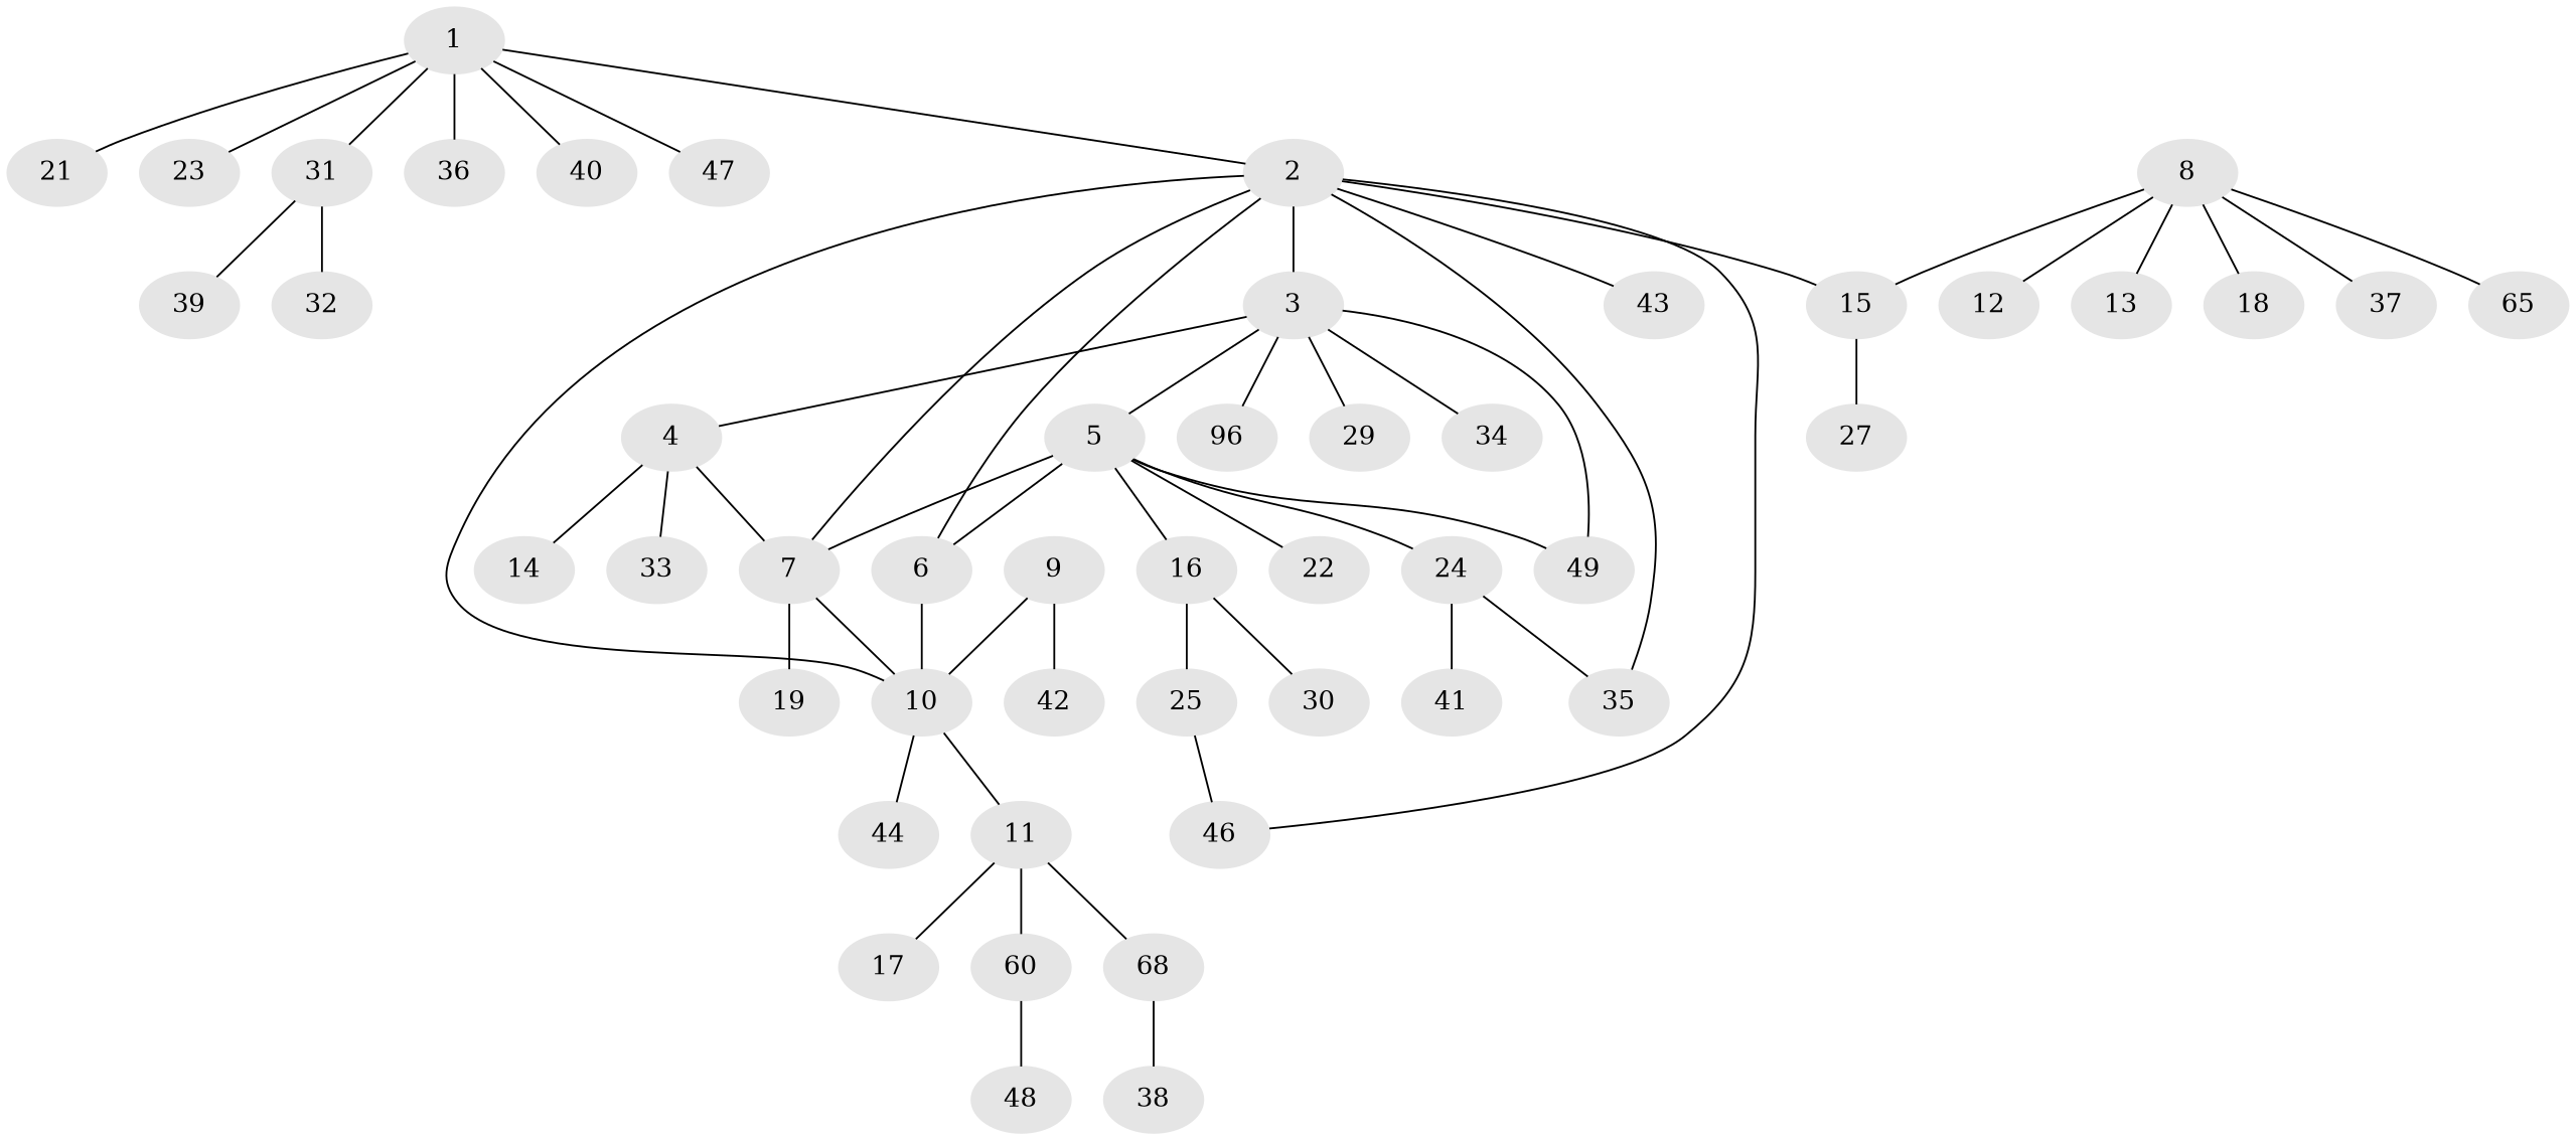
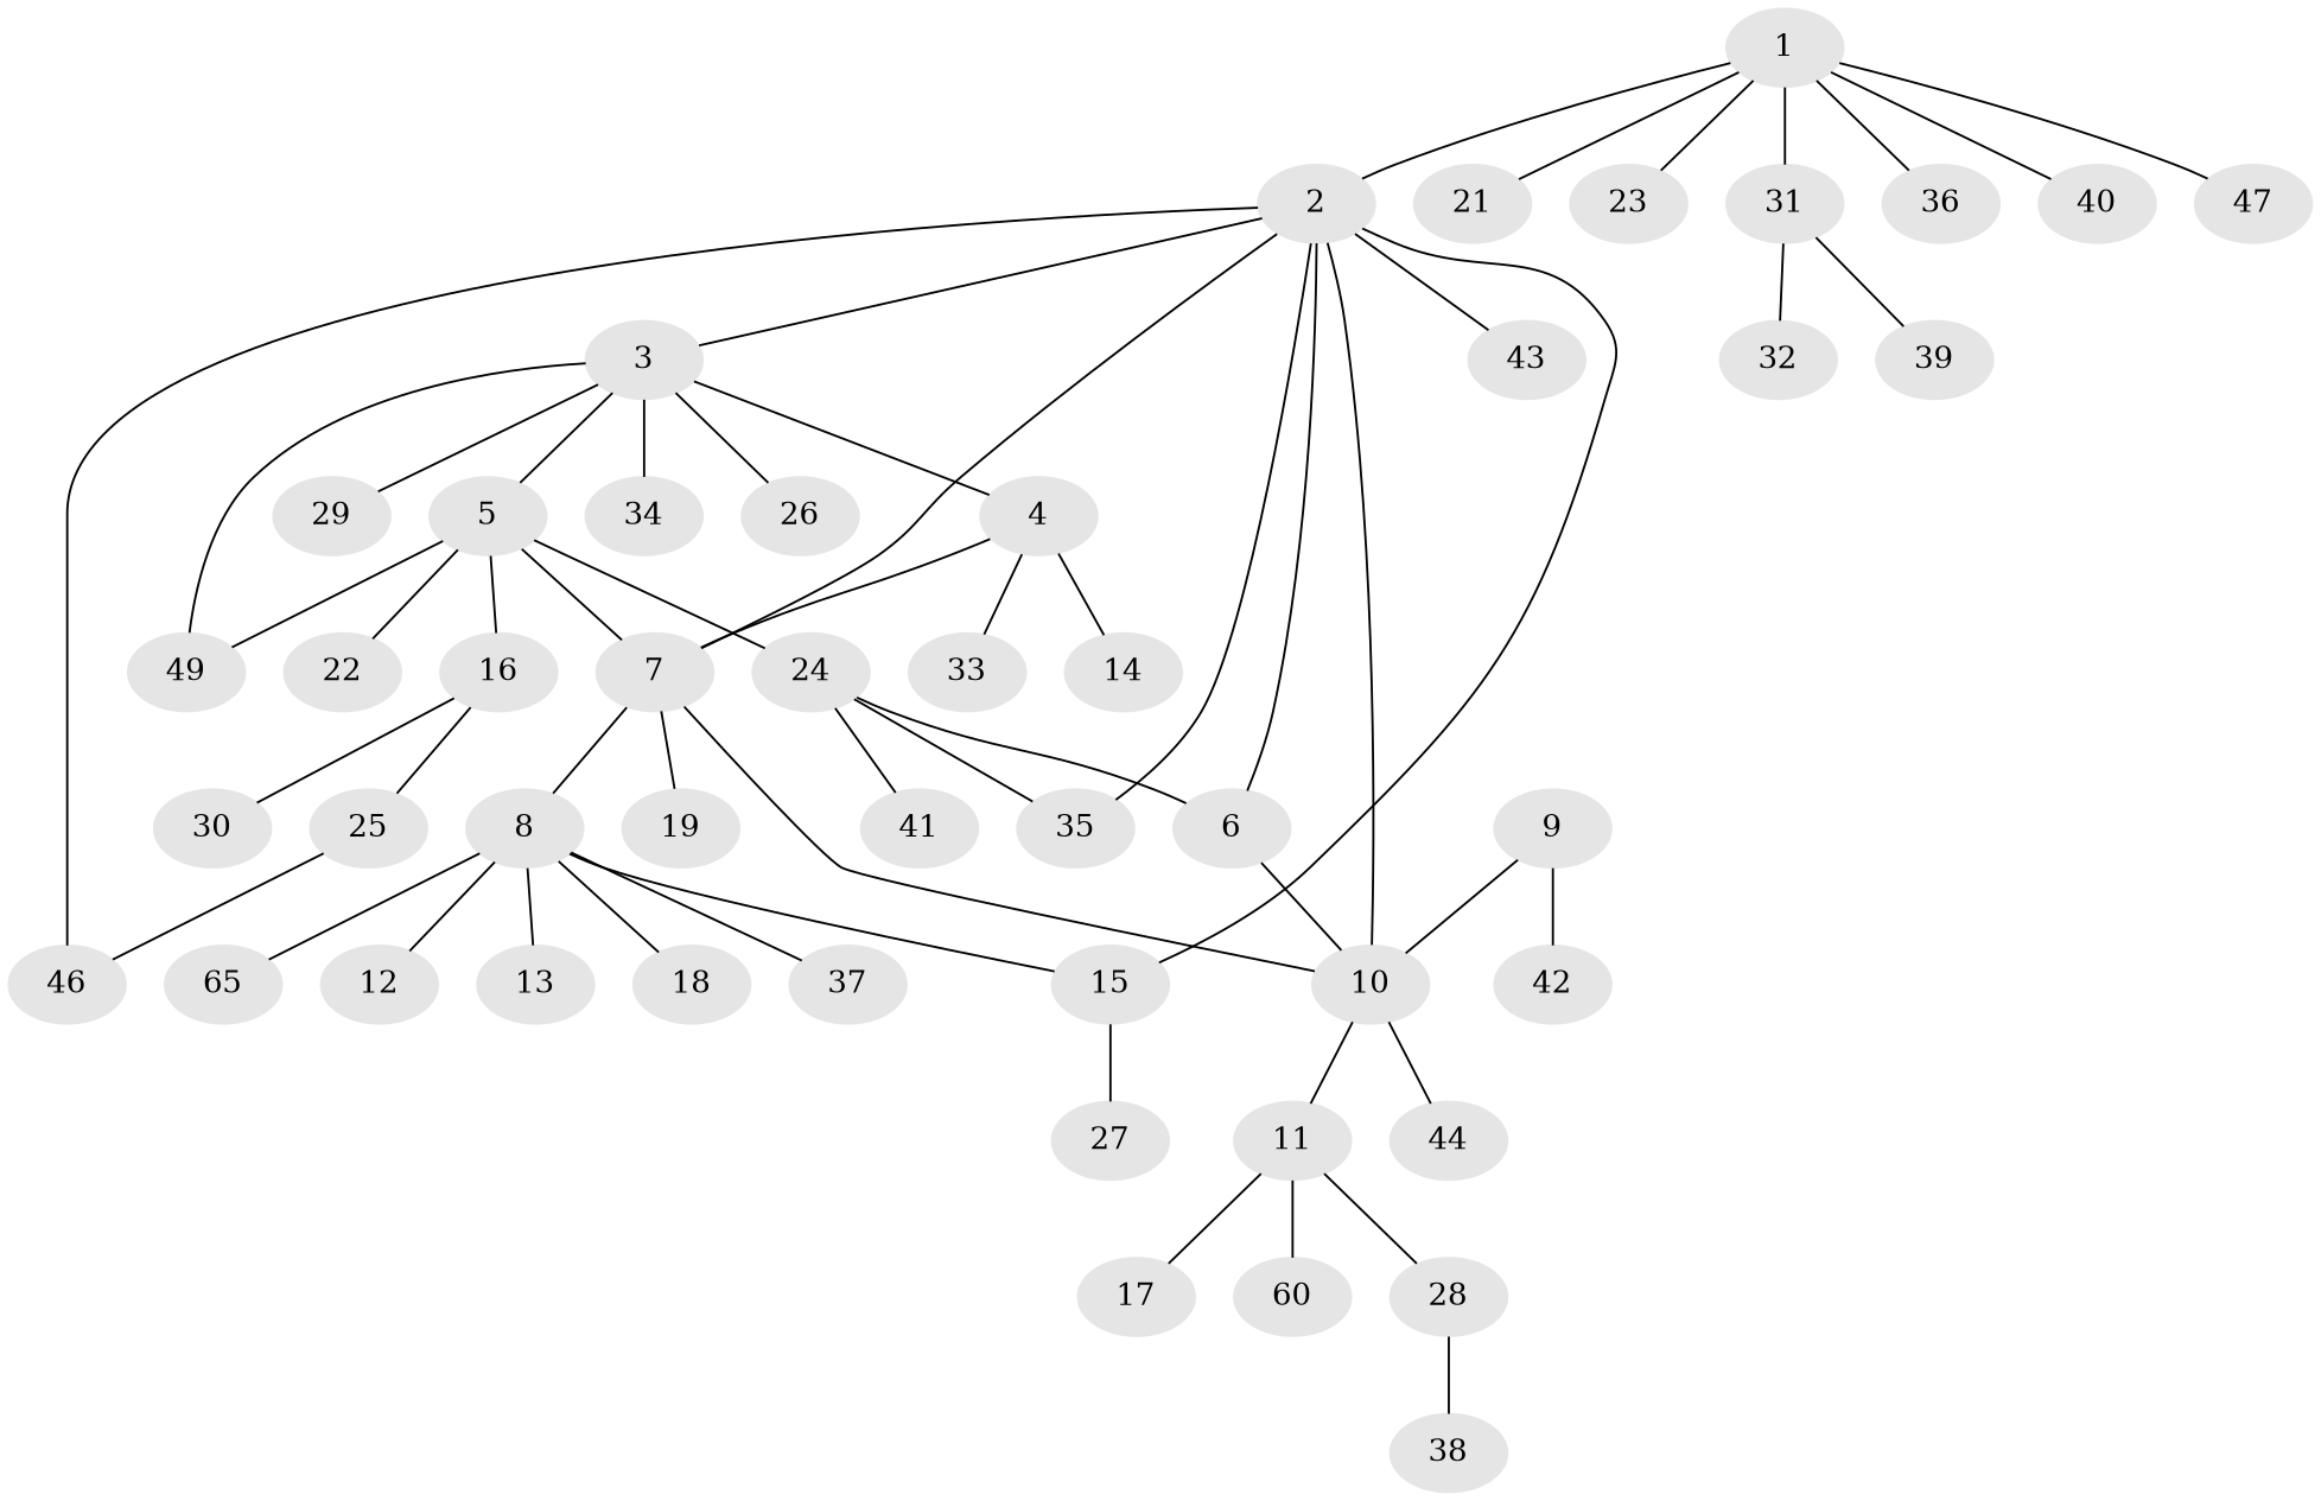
  graph {
    node [color=gray90 style=filled]
    1
    2
    21
    23
    31
    36
    40
    47
    3
    6
    7
    10
    15
    35
    43
    46
    32
    39
    4
    5
-   26 [label=96]
+   26
    29
    34
    49
    8
    19
    11
    44
    27
    14
    33
    16
    22
    24
    9
    42
    25
    30
    41
    12
    13
    18
    37
    n44 [label=65]
    17
    n46 [label=60]
-   28 [label=68]
-   48
+   28
    38
    1 -- 2
    1 -- 21
    1 -- 23
    1 -- 31
    1 -- 36
    1 -- 40
    1 -- 47
    2 -- 3
    2 -- 6
    2 -- 7
    2 -- 10
    2 -- 15
    2 -- 35
    2 -- 43
    2 -- 46
    31 -- 32
    31 -- 39
    3 -- 4
    3 -- 5
    3 -- 26
    3 -- 29
    3 -- 34
    3 -- 49
    6 -- 10
    7 -- 10
+   7 -- 8
    7 -- 19
    10 -- 11
    10 -- 44
    15 -- 27
    4 -- 7
    4 -- 14
    4 -- 33
-   5 -- 6
+   24 -- 6
    5 -- 7
    5 -- 49
    5 -- 16
    5 -- 22
    5 -- 24
    8 -- 15
    8 -- 12
    8 -- 13
    8 -- 18
    8 -- 37
    8 -- n44
    11 -- 17
    11 -- n46
    11 -- 28
    16 -- 25
    16 -- 30
    24 -- 35
    24 -- 41
    9 -- 10
    9 -- 42
    25 -- 46
-   n46 -- 48
    28 -- 38
  }
